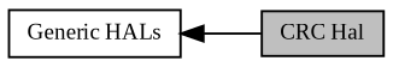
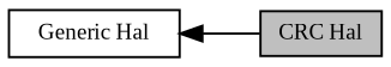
  digraph {
    rankdir=LR
    fontname="Liberation Serif"
    node [color=black fontname="Liberation Serif" fontsize=10 shape=record style=filled]
    n1 [fillcolor=grey75 fontcolor=black height=0.2 label="CRC Hal" width=0.4]
-   n2 [fillcolor=white height=0.2 label="Generic HALs" width=0.4]
+   n2 [fillcolor=white height=0.2 label="Generic Hal" width=0.4]
    n2 -> n1 [dir=back fontname="Liberation Serif" fontsize=10 labelfontname=Helvetica labelfontsize=10 shape=plaintext style=solid]
  }
